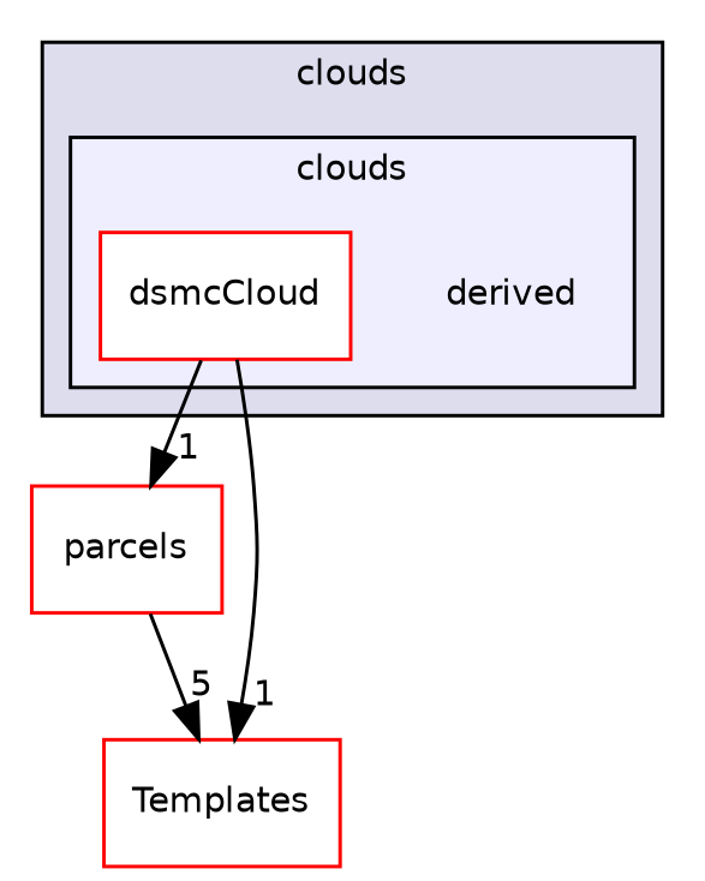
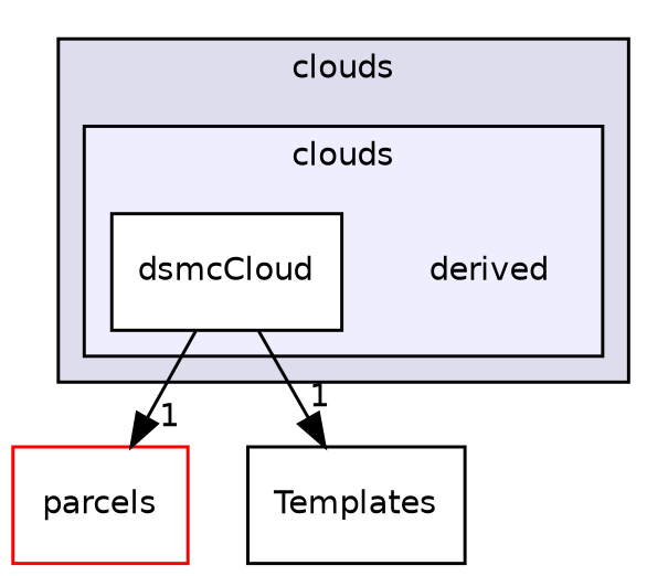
  digraph {
    compound=true
    node [fontname=Helvetica fontsize=10 shape=box color=red]
    edge [headlabel=1 labeldistance=1.5 labelfontname=Helvetica labelfontsize=10]
    n1 [label=derived shape=plaintext color=""]
-   n2 [fillcolor=white label=dsmcCloud style=filled]
+   n2 [color=black fillcolor=white label=dsmcCloud style=filled]
    n3 [label=parcels]
-   n4 [label=Templates]
+   n4 [color=black label=Templates]
    subgraph cluster_1 {
      bgcolor="#ddddee"
      fontname=Helvetica
      fontsize=10
      label=clouds
      pencolor=black
      subgraph cluster_2 {
        bgcolor="#eeeeff"
        fontname=Helvetica
        fontsize=10
        pencolor=black
        n1
        n2
      }
    }
    n2 -> n3
    n2 -> n4
-   n3 -> n4 [headlabel=5]
  }
